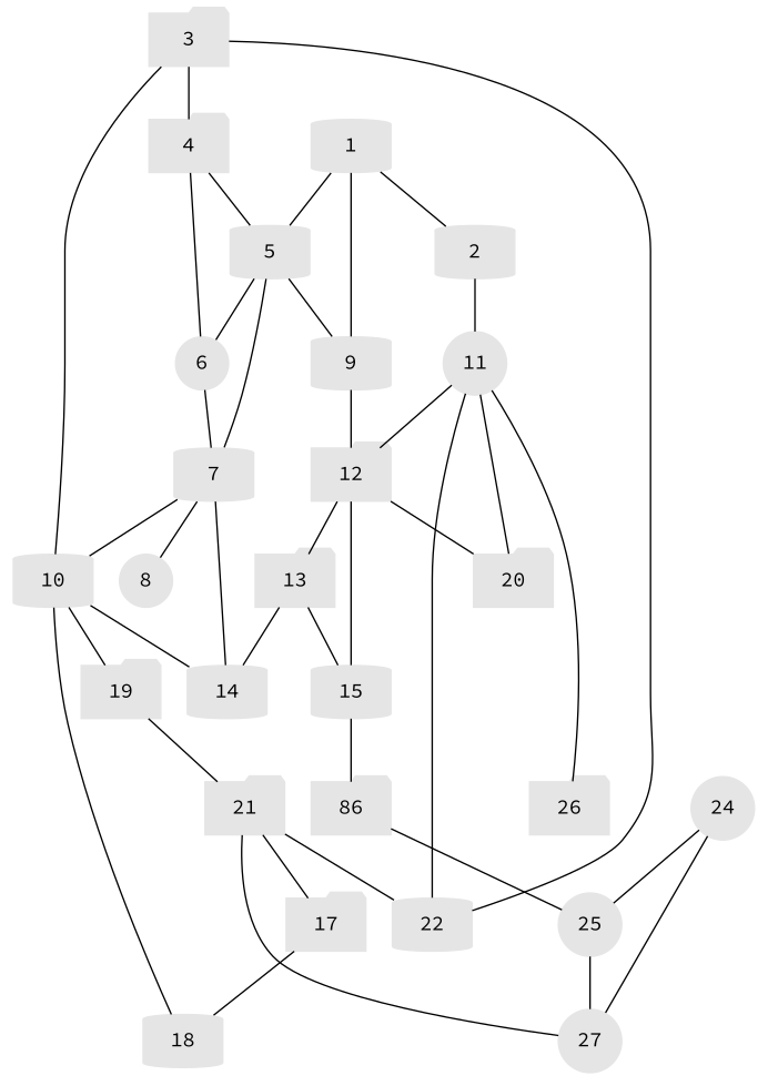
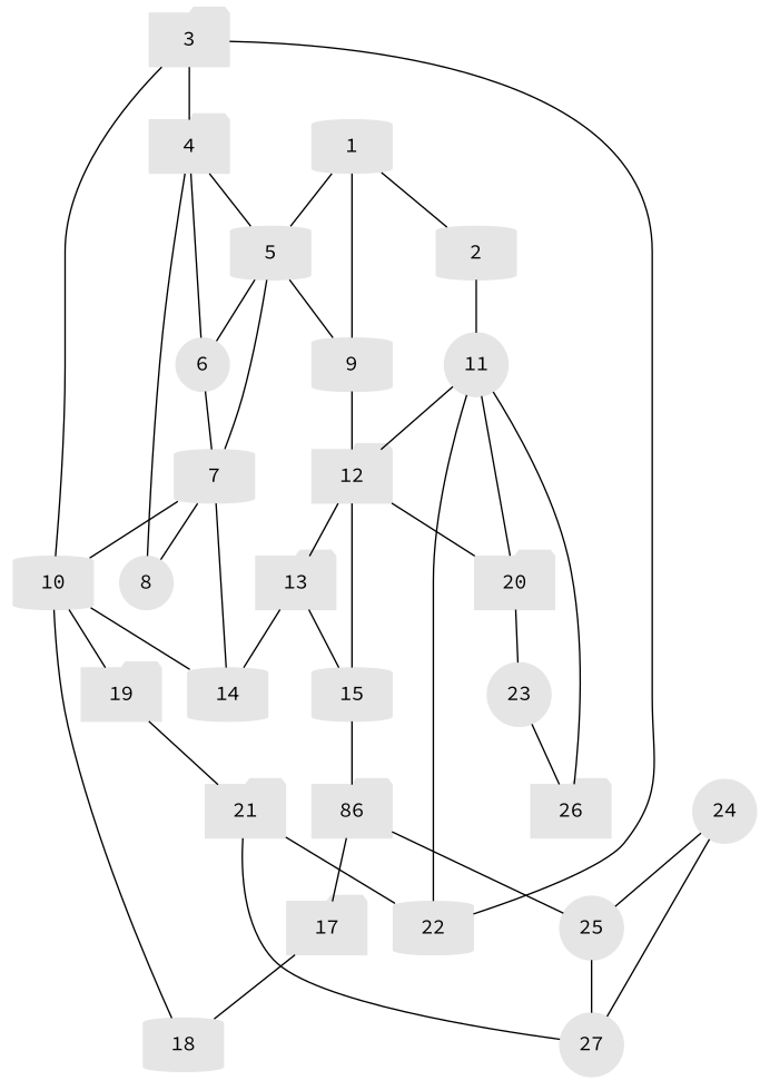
  graph {
    fontname="Source Code Pro"
    node [color=gray90 fontname="Source Code Pro" shape=cylinder style=filled]
    edge [fontname="Source Code Pro" weight=1.0]
    1
    2
    5
    9
    11 [shape=circle]
    6 [shape=circle]
    7
    12 [shape=folder]
    3 [shape=folder]
    4 [shape=folder]
    10
    22
    20 [shape=folder]
    26 [shape=folder]
    8 [shape=circle]
    14
    18
    19 [shape=folder]
    13 [shape=folder]
    15
    21 [shape=folder]
+   23 [shape=circle]
    n23 [label=86 shape=folder]
    17 [shape=folder]
    25 [shape=circle]
    27 [shape=circle]
    24 [shape=circle]
    1 -- 2
    1 -- 5
    1 -- 9 [weight=2.0]
    2 -- 11 [weight=2.0]
    5 -- 9
    5 -- 6
    5 -- 7
    9 -- 12
    11 -- 12
    11 -- 22
    11 -- 20
    11 -- 26 [weight=2.0]
    6 -- 7
    7 -- 10
    7 -- 8 [weight=2.0]
    7 -- 14
    12 -- 20
    12 -- 13
    12 -- 15
    3 -- 4
    3 -- 10
    3 -- 22
    4 -- 5
    4 -- 6
+   4 -- 8
    10 -- 14 [weight=2.0]
    10 -- 18
    10 -- 19
+   20 -- 23
    19 -- 21
    13 -- 14
    13 -- 15
    15 -- n23
    21 -- 22 [weight=2.0]
    21 -- 27
-   21 -- 17
+   23 -- 26
+   n23 -- 17
    n23 -- 25
    17 -- 18
    25 -- 27
    24 -- 25
    24 -- 27
  }
